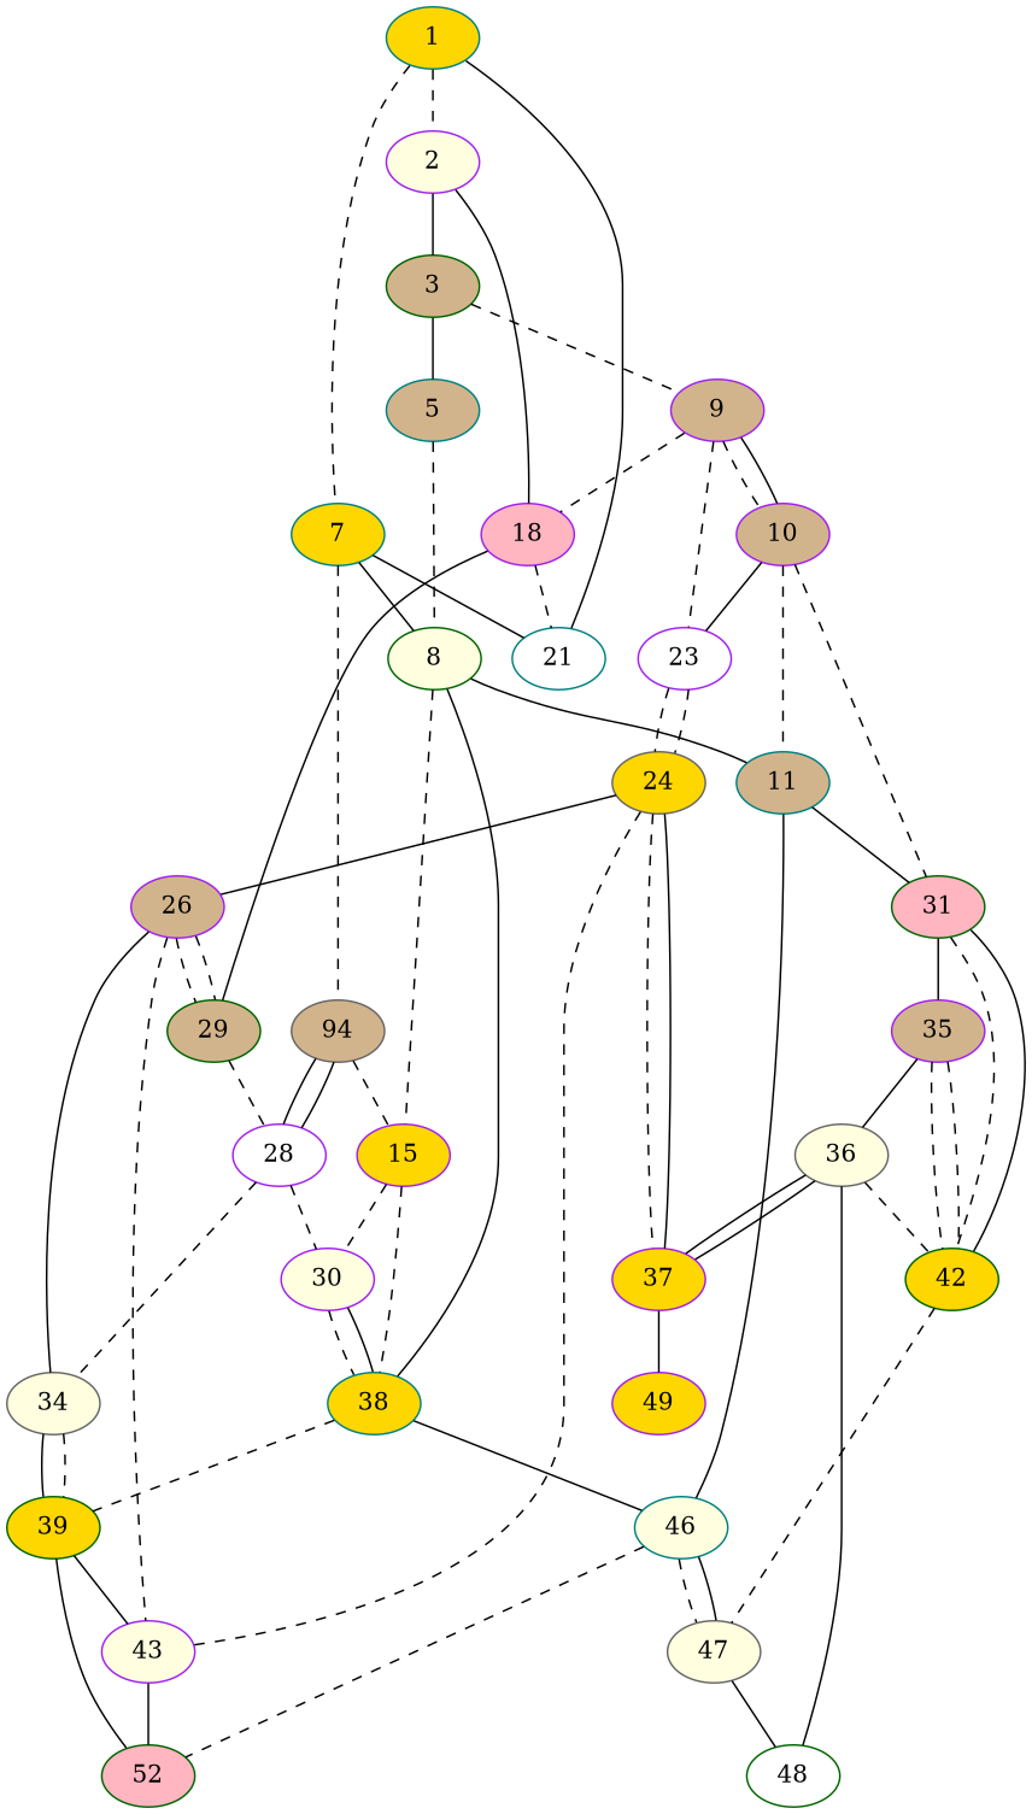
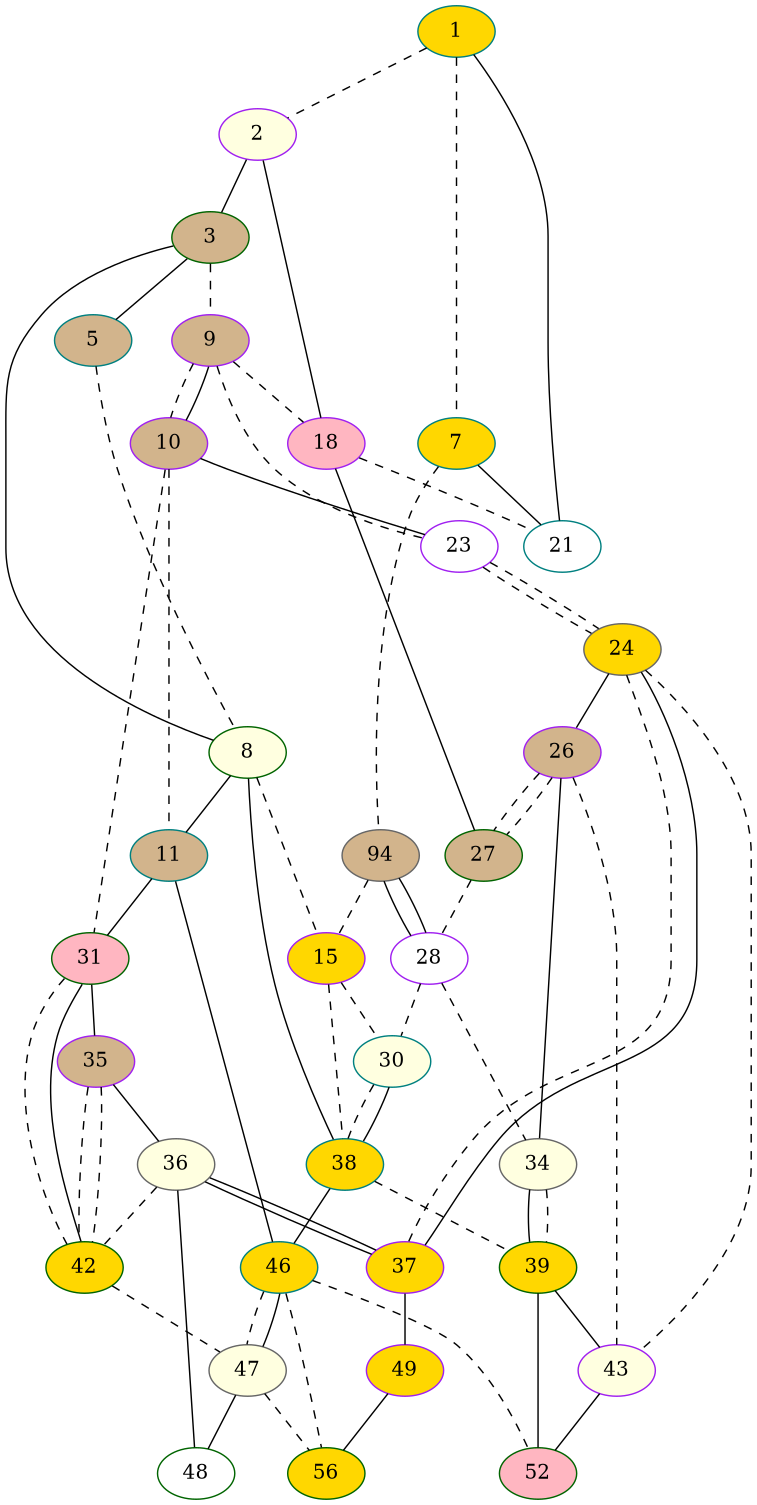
  graph {
    node [color=purple fillcolor=gold style=filled]
    edge [style=dashed]
    1 [color=teal super="+6"]
    2 [fillcolor=lightyellow super="+19"]
    7 [color=teal super="+13"]
    21 [color=teal fillcolor=white]
    3 [color=darkgreen fillcolor=tan super="+4"]
    18 [fillcolor=lightpink super="+20"]
    8 [color=darkgreen fillcolor=lightyellow super="+12"]
    n8 [color=gray40 fillcolor=tan label=94]
    5 [color=teal fillcolor=tan]
    9 [fillcolor=tan super="+17"]
-   27 [color=darkgreen fillcolor=tan label=29]
+   27 [color=darkgreen fillcolor=tan]
    10 [fillcolor=tan super="+22"]
    23 [fillcolor=white]
    11 [color=teal fillcolor=tan]
    15 [super="+16"]
    38 [color=teal super="+41"]
    28 [fillcolor=white super="+29"]
    31 [color=darkgreen fillcolor=lightpink super="+32"]
-   46 [color=teal fillcolor=lightyellow super="+57"]
-   30 [fillcolor=lightyellow]
+   46 [color=teal super="+57"]
+   30 [color=teal fillcolor=lightyellow]
    39 [color=darkgreen super="+40"]
    24 [color=gray40 super="+25"]
    35 [fillcolor=tan]
    42 [color=darkgreen super="+44"]
    52 [color=darkgreen fillcolor=lightpink super="+54"]
    47 [color=gray40 fillcolor=lightyellow super="+58"]
+   56 [color=darkgreen]
    34 [color=gray40 fillcolor=lightyellow]
    26 [fillcolor=tan super="+33"]
    37 [super="+50"]
    43 [fillcolor=lightyellow super="+53"]
    49 [super="+55"]
    36 [color=gray40 fillcolor=lightyellow super="+45"]
    48 [color=darkgreen fillcolor=white]
    1 -- 2
    1 -- 7
    1 -- 21 [style=solid]
    2 -- 3 [style=solid weight=2]
    2 -- 18 [style=solid]
    7 -- 21 [style=solid]
-   7 -- 8 [style=solid]
+   3 -- 8 [style=solid]
    7 -- n8
    3 -- 5 [style=solid]
    3 -- 9
    18 -- 21
    18 -- 27 [style=solid]
    8 -- 11 [style=solid]
    8 -- 15
    8 -- 38 [style=solid]
    n8 -- 15
    n8 -- 28 [style=solid]
    n8 -- 28 [style=solid]
    5 -- 8
    9 -- 18
    9 -- 10
    9 -- 10 [style=solid]
    9 -- 23
    27 -- 28
    10 -- 23 [style=solid]
    10 -- 11
    10 -- 31
    23 -- 24
    23 -- 24
    11 -- 31 [style=solid]
    11 -- 46 [style=solid]
    15 -- 38
    15 -- 30
    38 -- 46 [style=solid]
    38 -- 39
    28 -- 30
    28 -- 34
    31 -- 35 [style=solid]
    31 -- 42
    31 -- 42 [style=solid]
    46 -- 52
    46 -- 47
    46 -- 47 [style=solid]
+   46 -- 56
    30 -- 38
    30 -- 38 [style=solid]
    39 -- 52 [style=solid]
    39 -- 43 [style=solid]
    24 -- 26 [style=solid]
    24 -- 37
    24 -- 37 [style=solid]
    24 -- 43
    35 -- 42
    35 -- 42
    35 -- 36 [style=solid]
    42 -- 47
+   47 -- 56
    47 -- 48 [style=solid]
    34 -- 39 [style=solid]
    34 -- 39
    26 -- 27
    26 -- 27
    26 -- 34 [style=solid]
    26 -- 43
    37 -- 49 [style=solid]
    43 -- 52 [style=solid]
+   49 -- 56 [style=solid]
    36 -- 42
    36 -- 37 [style=solid]
    36 -- 37 [style=solid]
    36 -- 48 [style=solid]
  }
